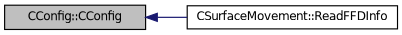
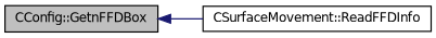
  digraph {
    rankdir=LR
    node [color=black fontname=Helvetica fontsize=10 shape=record style=filled]
-   n1 [fillcolor=grey75 fontcolor=black height=0.2 label="CConfig::CConfig" width=0.4]
+   n1 [fillcolor=grey75 fontcolor=black height=0.2 label="CConfig::GetnFFDBox" width=0.4]
    n2 [fillcolor=white height=0.2 label="CSurfaceMovement::ReadFFDInfo" width=0.4]
    n1 -> n2 [color=midnightblue dir=back fontname=Helvetica fontsize=10 labelfontname=Helvetica labelfontsize=10 style=solid]
  }
